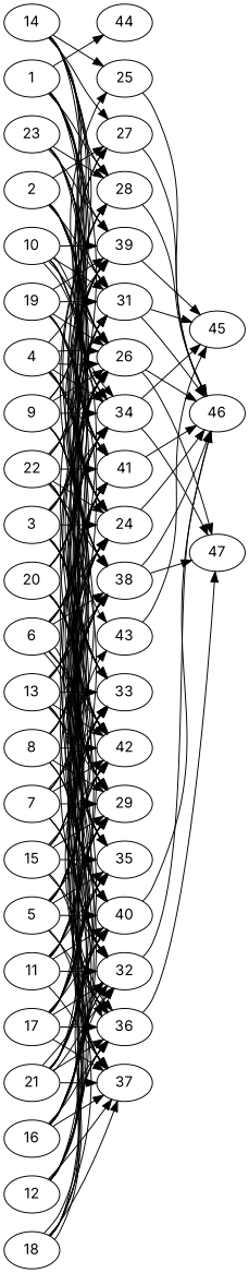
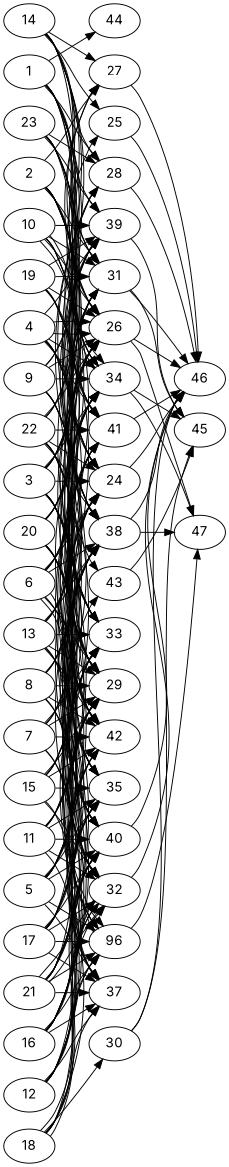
  digraph {
    fontname=Inter
    rankdir=LR
    node [alpha=0.18 fontname=Inter]
    edge [fontname=Inter]
    1 [alpha=0.16 expect_size=2223024427825987846144]
    24 [alpha=0.06 expect_size=5320903246312642]
    28 [alpha=0.12 expect_size=8540510725603328000000]
    31 [alpha=0.06 expect_size=819072258802435751936]
    32 [alpha=0.11 expect_size=2097682465466056704]
    34 [alpha=0.05 expect_size=6518826936701632512]
    38 [alpha=0.08 expect_size=12420535107583300]
    39 [alpha=0.09 expect_size=2978018899628812288]
    42 [alpha=0.13 expect_size=159451078745919296]
    44 [alpha=0.02 expect_size=18211385215309888]
    46 [alpha=0.05 expect_size=3423577236821988343808]
    45 [expect_size=7728916366599212032]
    47 [expect_size=13213146161557408]
    2 [alpha=0.13 expect_size=50375816103011184]
    26 [alpha=0.14 expect_size=15722225788867840]
    27 [alpha=0.19 expect_size=2911958348716834816000]
    33 [alpha=0.12 expect_size=1126265407237107968]
    41 [alpha=0.11 expect_size=3397864994366276608]
    43 [expect_size=1209189216708659]
    3 [alpha=0.09 expect_size=91298251518066400]
    25 [alpha=0.14 expect_size=12864822586789330944000]
    29 [alpha=0.06 expect_size=1230927707692731136]
    35 [alpha=0.09 expect_size=8026525210154893312000]
-   36 [alpha=0.06 expect_size=13689054910037197062144]
+   36 [alpha=0.06 expect_size=13689054910037197062144 label=96]
    40 [alpha=0.15 expect_size=1363728241042952960]
    4 [expect_size=414249518630306840576]
    5 [alpha=0.15 expect_size=16130514653248397246464]
    37 [alpha=0.19 expect_size=93923949346100624]
    6 [alpha=0.01 expect_size=27368144200096236]
    7 [alpha=0.20 expect_size=7196801699059150848]
    8 [alpha=0.01 expect_size=89363420677484640]
    9 [alpha=0.10 expect_size=197598897808226432]
    10 [alpha=0.02 expect_size=16563892524833358]
    11 [alpha=0.01 expect_size=4684269999630537728]
    12 [expect_size=16948733784939823104000]
    13 [expect_size=7350498530071521787904]
    14 [alpha=0.17 expect_size=19961749657936268]
    15 [alpha=0.09 expect_size=9978654095184242688]
    16 [alpha=0.10 expect_size=6696198232938068836352]
    17 [alpha=0.10 expect_size=658377776201792384]
    18 [alpha=0.14 expect_size=45563923192565064]
+   30 [alpha=0.06 expect_size=22847265017980708]
    19 [alpha=0.08 expect_size=2764368873458220662784]
    20 [alpha=0.04 expect_size=62919621922513432]
    21 [alpha=0.00 expect_size=12370618983615605768192]
    22 [alpha=0.14 expect_size=1746850432631027200]
    23 [alpha=0.14 expect_size=4788234219662874]
    1 -> 24
    1 -> 28
    1 -> 31
    1 -> 32
    1 -> 34
    1 -> 38
    1 -> 39
    1 -> 42
    1 -> 44
    24 -> 46
    28 -> 46
    31 -> 46
    31 -> 45
    32 -> 46
    34 -> 45
    34 -> 47
    38 -> 46
    38 -> 47
    39 -> 45
    2 -> 24
    2 -> 31
    2 -> 34
    2 -> 38
    2 -> 26
    2 -> 27
    2 -> 33
    2 -> 41
    2 -> 43
    26 -> 46
    26 -> 47
    27 -> 46
    41 -> 46
    43 -> 45
    3 -> 24
    3 -> 31
    3 -> 32
    3 -> 34
    3 -> 26
    3 -> 27
    3 -> 33
    3 -> 25
    3 -> 29
    3 -> 35
    3 -> 36
    3 -> 40
    25 -> 46
    36 -> 47
    40 -> 46
    4 -> 24
    4 -> 34
    4 -> 39
    4 -> 26
    4 -> 26
    4 -> 33
    4 -> 41
    4 -> 29
    4 -> 35
    5 -> 34
    5 -> 38
    5 -> 42
    5 -> 26
    5 -> 33
    5 -> 29
    5 -> 35
    5 -> 36
    5 -> 40
    5 -> 37
    6 -> 24
    6 -> 34
    6 -> 38
    6 -> 42
    6 -> 26
    6 -> 41
    6 -> 29
    6 -> 36
    6 -> 36
    7 -> 28
    7 -> 32
    7 -> 38
    7 -> 42
    7 -> 33
    7 -> 29
    7 -> 36
    8 -> 34
    8 -> 38
    8 -> 39
    8 -> 42
    8 -> 29
    8 -> 36
    8 -> 40
    9 -> 28
    9 -> 34
    9 -> 39
    9 -> 26
    9 -> 33
    9 -> 29
    9 -> 35
    9 -> 40
    10 -> 31
    10 -> 34
    10 -> 34
    10 -> 39
    10 -> 42
    10 -> 26
    10 -> 33
    10 -> 40
    11 -> 31
    11 -> 32
    11 -> 26
    11 -> 33
    11 -> 29
    11 -> 35
    11 -> 40
    11 -> 37
    12 -> 31
    12 -> 32
    12 -> 42
    12 -> 33
    12 -> 29
    12 -> 35
    12 -> 36
    12 -> 40
    12 -> 37
    13 -> 24
    13 -> 34
    13 -> 38
    13 -> 42
    13 -> 33
    13 -> 41
    13 -> 29
    13 -> 35
    13 -> 37
    14 -> 24
    14 -> 28
    14 -> 31
    14 -> 38
    14 -> 26
    14 -> 27
    14 -> 41
    14 -> 25
    14 -> 29
    15 -> 24
    15 -> 28
    15 -> 32
    15 -> 38
    15 -> 42
    15 -> 29
    15 -> 35
    15 -> 37
    16 -> 24
    16 -> 32
    16 -> 38
    16 -> 42
    16 -> 41
    16 -> 43
    16 -> 35
    16 -> 36
    16 -> 40
    16 -> 37
    17 -> 24
    17 -> 31
    17 -> 32
    17 -> 38
    17 -> 41
    17 -> 29
    17 -> 35
    17 -> 36
    17 -> 40
    17 -> 37
    18 -> 24
    18 -> 32
    18 -> 32
    18 -> 33
    18 -> 36
    18 -> 40
    18 -> 37
+   18 -> 30
+   30 -> 46
+   30 -> 45
    19 -> 31
    19 -> 32
    19 -> 38
    19 -> 39
    19 -> 26
    19 -> 41
    19 -> 29
    20 -> 31
    20 -> 32
    20 -> 34
    20 -> 39
    20 -> 42
    20 -> 26
    20 -> 29
    20 -> 35
    20 -> 40
    21 -> 32
    21 -> 32
    21 -> 34
    21 -> 38
    21 -> 26
    21 -> 41
    21 -> 29
    21 -> 35
    21 -> 36
    21 -> 40
    21 -> 37
    22 -> 24
    22 -> 32
    22 -> 38
    22 -> 39
    22 -> 42
    22 -> 26
    22 -> 27
    22 -> 33
    22 -> 41
    22 -> 40
    23 -> 24
    23 -> 28
    23 -> 34
    23 -> 38
    23 -> 39
    23 -> 26
    23 -> 41
    23 -> 37
  }
